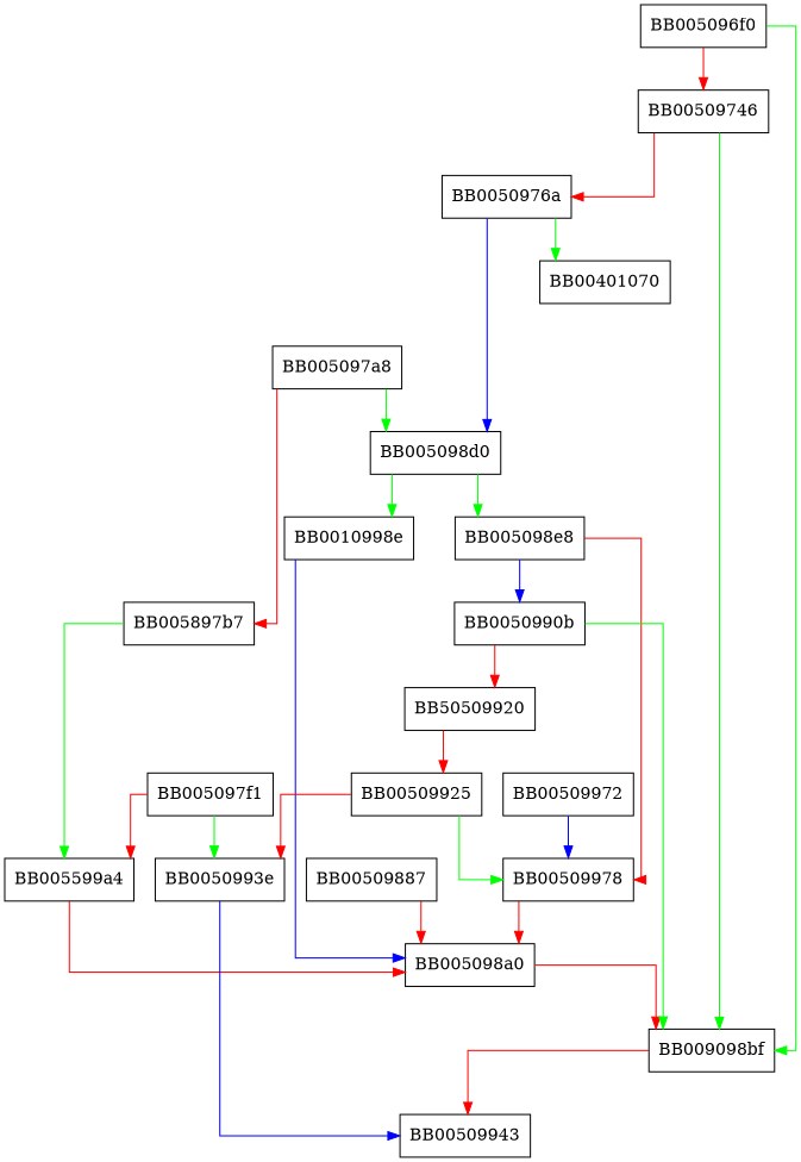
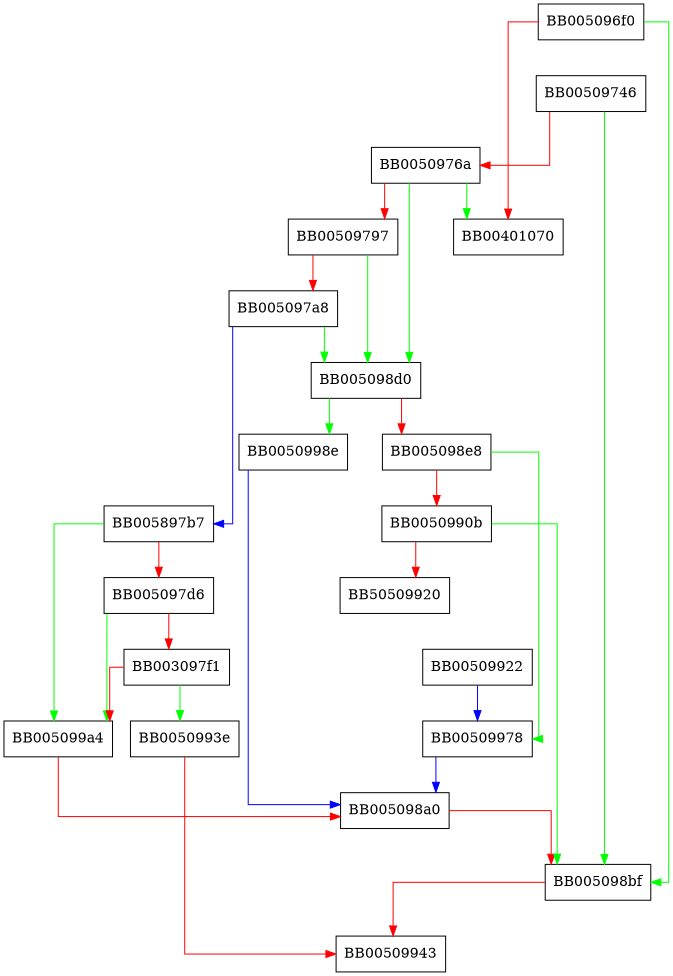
  digraph {
    splines=ortho
    node [shape=box]
    edge [color=red]
    BB005096f0
-   BB005098bf [label=BB009098bf]
+   BB005098bf
    BB00509746
    BB00509943
    BB0050976a
    BB00401070
    BB005098d0
-   BB0050998e [label=BB0010998e]
+   BB00509797
+   BB0050998e
    BB005098e8
    BB005097a8
    BB005098a0
    BB00509978
    BB0050990b
    n15 [label=BB005897b7]
-   BB005099a4 [label=BB005599a4]
-   BB005097f1
+   BB005099a4
+   BB005097d6
+   BB005097f1 [label=BB003097f1]
    BB0050993e
-   BB00509887
    n21 [label=BB50509920]
-   BB00509925
-   BB00509972
+   BB00509972 [label=BB00509922]
    BB005096f0 -> BB005098bf [color=green]
-   BB005096f0 -> BB00509746
+   BB005096f0 -> BB00401070
    BB005098bf -> BB00509943
    BB00509746 -> BB005098bf [color=green]
    BB00509746 -> BB0050976a
    BB0050976a -> BB00401070 [color=green]
-   BB0050976a -> BB005098d0 [color=blue]
+   BB0050976a -> BB005098d0 [color=green]
+   BB0050976a -> BB00509797
    BB005098d0 -> BB0050998e [color=green]
-   BB005098d0 -> BB005098e8 [color=green]
+   BB005098d0 -> BB005098e8
+   BB00509797 -> BB005098d0 [color=green]
+   BB00509797 -> BB005097a8
    BB0050998e -> BB005098a0 [color=blue]
-   BB005098e8 -> BB00509978
-   BB005098e8 -> BB0050990b [color=blue]
+   BB005098e8 -> BB00509978 [color=green]
+   BB005098e8 -> BB0050990b
    BB005097a8 -> BB005098d0 [color=green]
-   BB005097a8 -> n15
+   BB005097a8 -> n15 [color=blue]
    BB005098a0 -> BB005098bf
-   BB00509978 -> BB005098a0
+   BB00509978 -> BB005098a0 [color=blue]
    BB0050990b -> BB005098bf [color=green]
    BB0050990b -> n21
    n15 -> BB005099a4 [color=green]
+   n15 -> BB005097d6
    BB005099a4 -> BB005098a0
+   BB005097d6 -> BB005099a4 [color=green]
+   BB005097d6 -> BB005097f1
    BB005097f1 -> BB005099a4
    BB005097f1 -> BB0050993e [color=green]
-   BB0050993e -> BB00509943 [color=blue]
-   BB00509887 -> BB005098a0
-   n21 -> BB00509925
-   BB00509925 -> BB00509978 [color=green]
-   BB00509925 -> BB0050993e
+   BB0050993e -> BB00509943
    BB00509972 -> BB00509978 [color=blue]
  }
